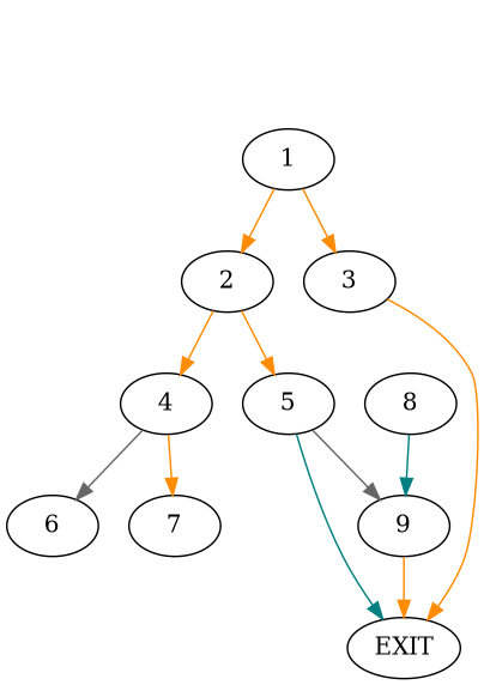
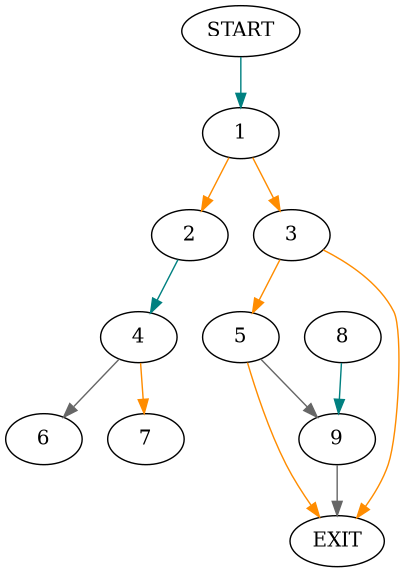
  digraph {
    edge [color=darkorange]
+   n1 [label=START]
    1
    2
    3
    n5 [label=EXIT]
    4
    5
    6
    7
    9
    8
+   n1 -> 1 [color=teal]
    1 -> 2
    1 -> 3
-   2 -> 4
-   2 -> 5
+   2 -> 4 [color=teal]
+   3 -> 5
    3 -> n5
    4 -> 6 [color=gray40]
    4 -> 7
-   5 -> n5 [color=teal]
+   5 -> n5
    5 -> 9 [color=gray40]
-   9 -> n5
+   9 -> n5 [color=gray40]
    8 -> 9 [color=teal]
  }
